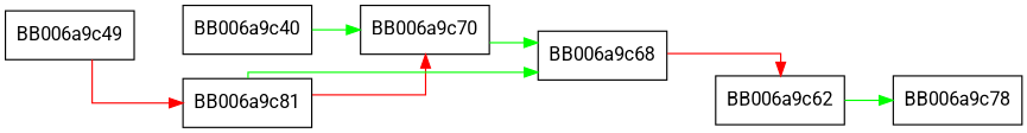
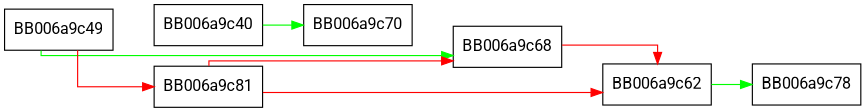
  digraph {
    fontname=Roboto
    rankdir=LR
    splines=ortho
    node [fontname=Roboto shape=box]
    edge [color=green fontname=Roboto]
    BB006a9c40
    BB006a9c70
    BB006a9c49
    BB006a9c68
    n5 [label=BB006a9c81]
    BB006a9c62
    BB006a9c78
    BB006a9c40 -> BB006a9c70
-   BB006a9c70 -> BB006a9c68
+   BB006a9c49 -> BB006a9c68
    BB006a9c49 -> n5 [color=red]
    BB006a9c68 -> BB006a9c62 [color=red]
-   n5 -> BB006a9c68
-   n5 -> BB006a9c70 [color=red]
+   n5 -> BB006a9c68 [color=red]
+   n5 -> BB006a9c62 [color=red]
    BB006a9c62 -> BB006a9c78
  }
